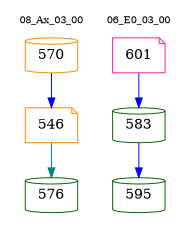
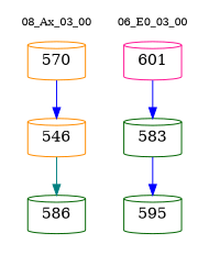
  digraph {
    node [color=darkgreen shape=cylinder]
    edge [color=blue]
    n1 [color=darkorange label=570]
-   n2 [color=darkorange label=546 shape=note]
-   n3 [label=576]
-   n4 [color=deeppink label=601 shape=note]
+   n2 [color=darkorange label=546]
+   n3 [label=586]
+   n4 [color=deeppink label=601]
    n5 [label=583]
    n6 [label=595]
    subgraph cluster_1 {
      color=white
      fontsize=10
      label="08_Ax_03_00"
      n1
      n2
      n3
    }
    subgraph cluster_2 {
      color=white
      fontsize=10
      label="06_E0_03_00"
      n4
      n5
      n6
    }
    n1 -> n2
    n2 -> n3 [color=teal]
    n4 -> n5
    n5 -> n6
  }
